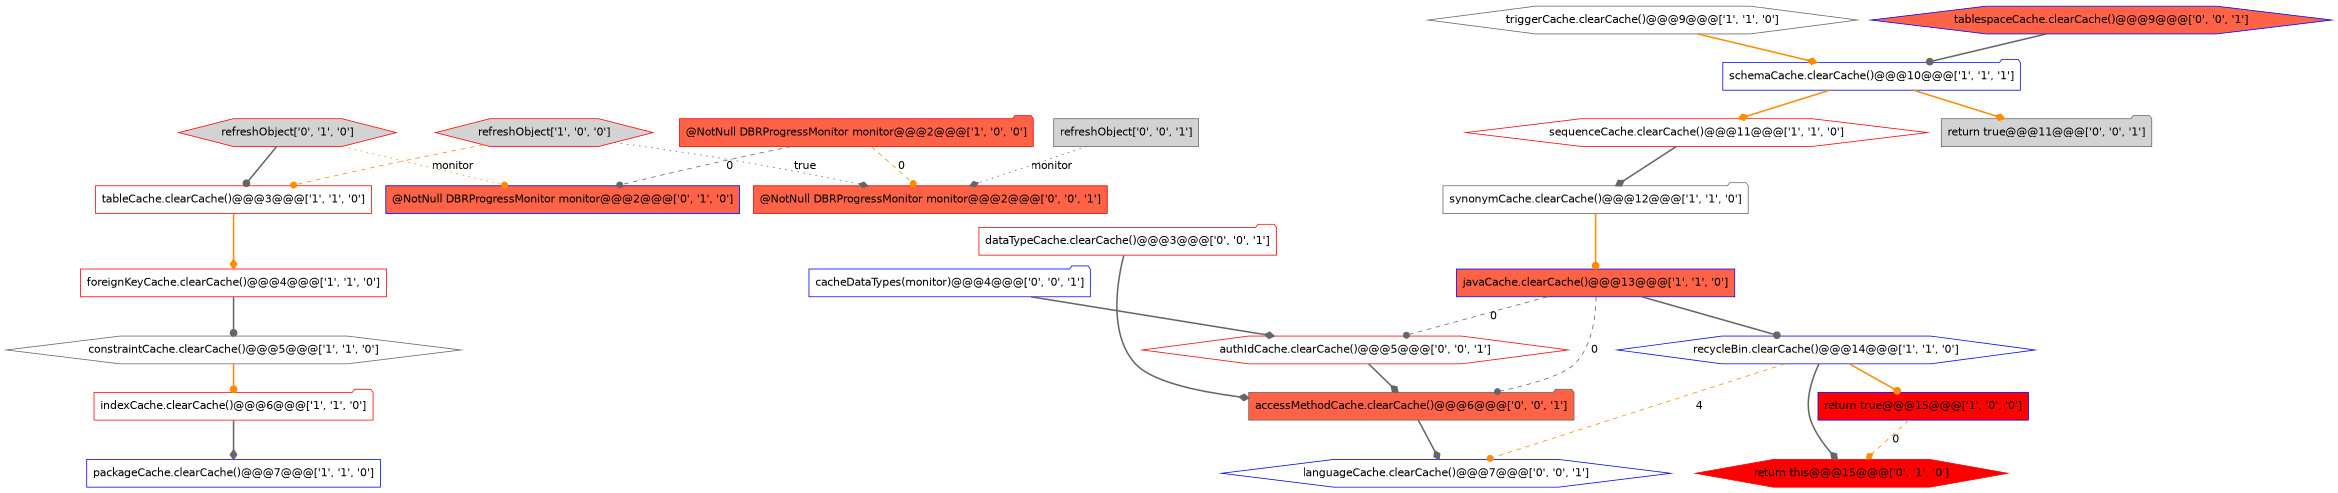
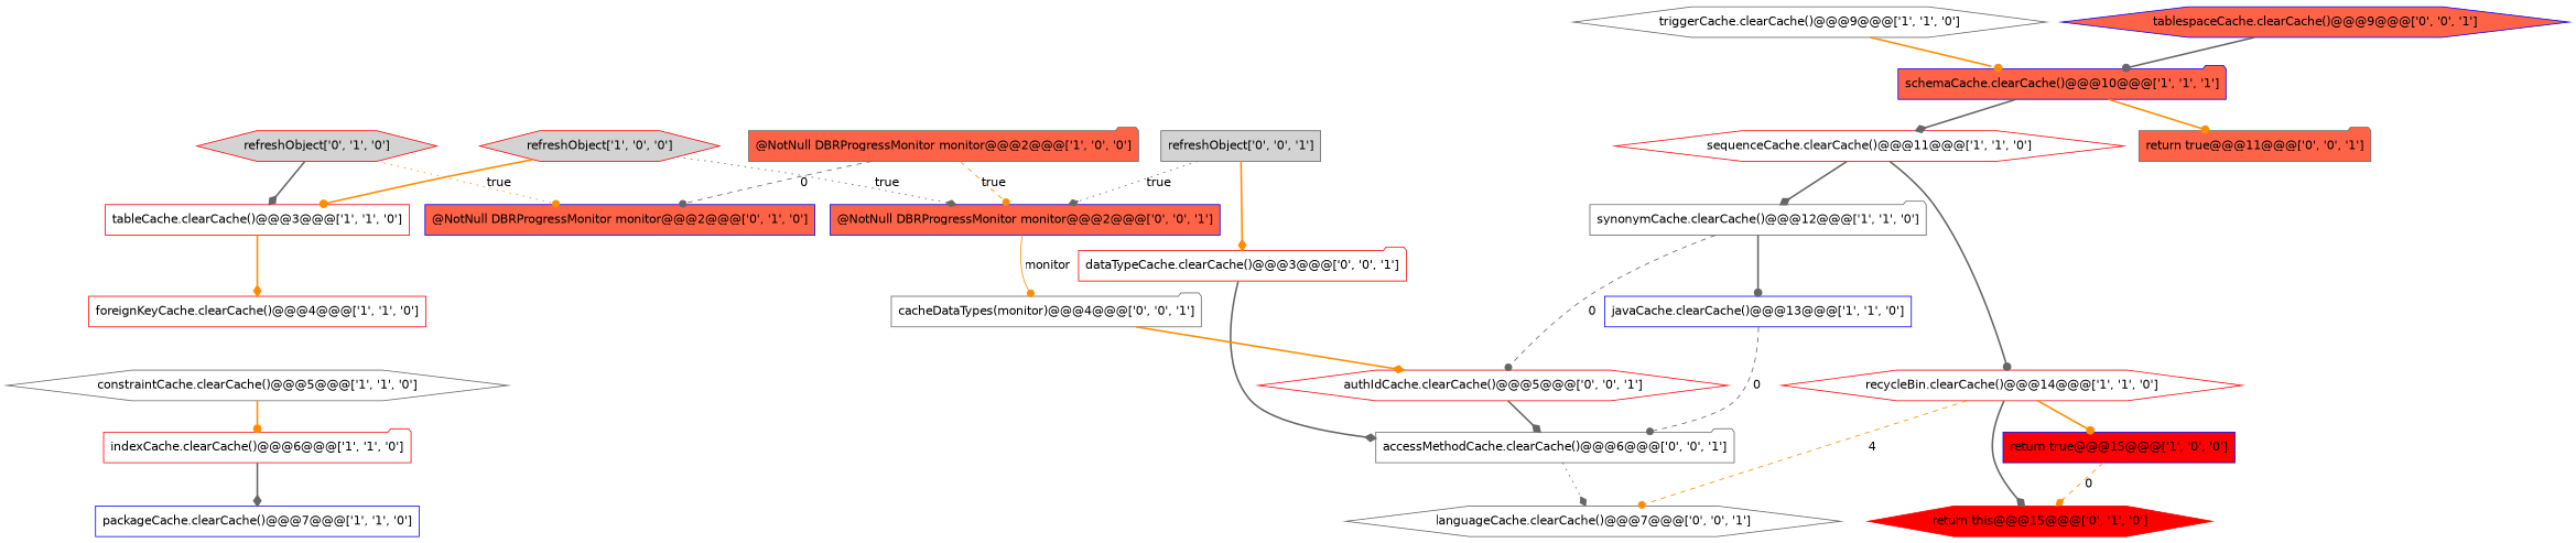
  digraph {
    fontname="DejaVu Sans"
    node [color=red fillcolor=white fontname="DejaVu Sans" shape=hexagon style=filled]
    edge [arrowhead=dot color=gray40 fontname="DejaVu Sans" style=bold]
    n1 [label="dataTypeCache.clearCache()@@@3@@@['0', '0', '1']" shape=folder]
-   n2 [color=gray40 fillcolor=tomato label="accessMethodCache.clearCache()@@@6@@@['0', '0', '1']" shape=folder]
-   n3 [color=blue label="cacheDataTypes(monitor)@@@4@@@['0', '0', '1']" shape=folder]
+   n2 [color=gray40 label="accessMethodCache.clearCache()@@@6@@@['0', '0', '1']" shape=folder]
+   n3 [color=gray40 label="cacheDataTypes(monitor)@@@4@@@['0', '0', '1']" shape=folder]
    n4 [label="authIdCache.clearCache()@@@5@@@['0', '0', '1']"]
    n5 [label="sequenceCache.clearCache()@@@11@@@['1', '1', '0']"]
    n6 [color=gray40 label="synonymCache.clearCache()@@@12@@@['1', '1', '0']" shape=folder]
-   n7 [color=blue fillcolor=tomato label="javaCache.clearCache()@@@13@@@['1', '1', '0']" shape=box]
+   n7 [color=blue label="javaCache.clearCache()@@@13@@@['1', '1', '0']" shape=box]
    n8 [label="foreignKeyCache.clearCache()@@@4@@@['1', '1', '0']" shape=box]
    n9 [color=gray40 label="constraintCache.clearCache()@@@5@@@['1', '1', '0']"]
    n10 [label="indexCache.clearCache()@@@6@@@['1', '1', '0']" shape=folder]
-   n11 [color=blue label="recycleBin.clearCache()@@@14@@@['1', '1', '0']"]
+   n11 [label="recycleBin.clearCache()@@@14@@@['1', '1', '0']"]
    n12 [color=gray40 label="triggerCache.clearCache()@@@9@@@['1', '1', '0']"]
-   n13 [color=blue label="schemaCache.clearCache()@@@10@@@['1', '1', '1']" shape=folder]
-   n14 [color=gray40 fillcolor=lightgray label="return true@@@11@@@['0', '0', '1']" shape=folder]
+   n13 [color=blue fillcolor=tomato label="schemaCache.clearCache()@@@10@@@['1', '1', '1']" shape=folder]
+   n14 [color=gray40 fillcolor=tomato label="return true@@@11@@@['0', '0', '1']" shape=folder]
    n15 [color=blue fillcolor=tomato label="tablespaceCache.clearCache()@@@9@@@['0', '0', '1']"]
    n16 [color=blue label="packageCache.clearCache()@@@7@@@['1', '1', '0']" shape=box]
    n17 [fillcolor=lightgray label="refreshObject['0', '1', '0']"]
    n18 [label="tableCache.clearCache()@@@3@@@['1', '1', '0']" shape=box]
    n19 [color=blue fillcolor=tomato label="@NotNull DBRProgressMonitor monitor@@@2@@@['0', '1', '0']" shape=box]
-   n20 [color=blue label="languageCache.clearCache()@@@7@@@['0', '0', '1']"]
+   n20 [color=gray40 label="languageCache.clearCache()@@@7@@@['0', '0', '1']"]
    n21 [color=gray40 fillcolor=lightgray label="refreshObject['0', '0', '1']" shape=box]
-   n22 [fillcolor=tomato label="@NotNull DBRProgressMonitor monitor@@@2@@@['0', '0', '1']" shape=box]
+   n22 [color=blue fillcolor=tomato label="@NotNull DBRProgressMonitor monitor@@@2@@@['0', '0', '1']" shape=box]
    n23 [color=blue fillcolor=red label="return true@@@15@@@['1', '0', '0']" shape=box]
    n24 [fillcolor=red label="return this@@@15@@@['0', '1', '0']"]
    n25 [fillcolor=lightgray label="refreshObject['1', '0', '0']"]
-   n26 [fillcolor=tomato label="@NotNull DBRProgressMonitor monitor@@@2@@@['1', '0', '0']" shape=folder]
+   n26 [color=gray40 fillcolor=tomato label="@NotNull DBRProgressMonitor monitor@@@2@@@['1', '0', '0']" shape=folder]
    n1 -> n2 [arrowhead=diamond]
-   n2 -> n20 [arrowhead=diamond]
-   n3 -> n4 [arrowhead=diamond]
+   n2 -> n20 [arrowhead=diamond style=dotted]
+   n3 -> n4 [arrowhead=diamond color=darkorange]
    n4 -> n2 [arrowhead=diamond]
    n5 -> n6 [arrowhead=diamond]
-   n7 -> n4 [label=0 style=dashed]
-   n6 -> n7 [color=darkorange]
+   n6 -> n4 [label=0 style=dashed]
+   n6 -> n7
    n7 -> n2 [label=0 style=dashed]
-   n7 -> n11
-   n8 -> n9
+   n5 -> n11
    n9 -> n10 [color=darkorange]
    n10 -> n16 [arrowhead=diamond]
    n11 -> n20 [color=darkorange label=4 style=dashed]
    n11 -> n23 [color=darkorange]
    n11 -> n24 [arrowhead=diamond]
-   n12 -> n13 [arrowhead=diamond color=darkorange]
-   n13 -> n5 [arrowhead=diamond color=darkorange]
-   n13 -> n14 [arrowhead=diamond color=darkorange]
+   n12 -> n13 [color=darkorange]
+   n13 -> n5 [arrowhead=diamond]
+   n13 -> n14 [color=darkorange]
    n15 -> n13
-   n17 -> n18
-   n17 -> n19 [color=darkorange label=monitor style=dotted]
+   n17 -> n18 [arrowhead=diamond]
+   n17 -> n19 [color=darkorange label=true style=dotted]
    n18 -> n8 [arrowhead=diamond color=darkorange]
-   n21 -> n22 [arrowhead=diamond label=monitor style=dotted]
+   n21 -> n1 [arrowhead=diamond color=darkorange]
+   n21 -> n22 [arrowhead=diamond label=true style=dotted]
+   n22 -> n3 [color=darkorange label=monitor style=solid]
    n23 -> n24 [arrowhead=diamond color=darkorange label=0 style=dashed]
-   n25 -> n18 [color=darkorange style=dashed]
+   n25 -> n18 [color=darkorange]
    n25 -> n22 [arrowhead=diamond label=true style=dotted]
    n26 -> n19 [label=0 style=dashed]
-   n26 -> n22 [color=darkorange label=0 style=dashed]
+   n26 -> n22 [color=darkorange label=true style=dashed]
  }
